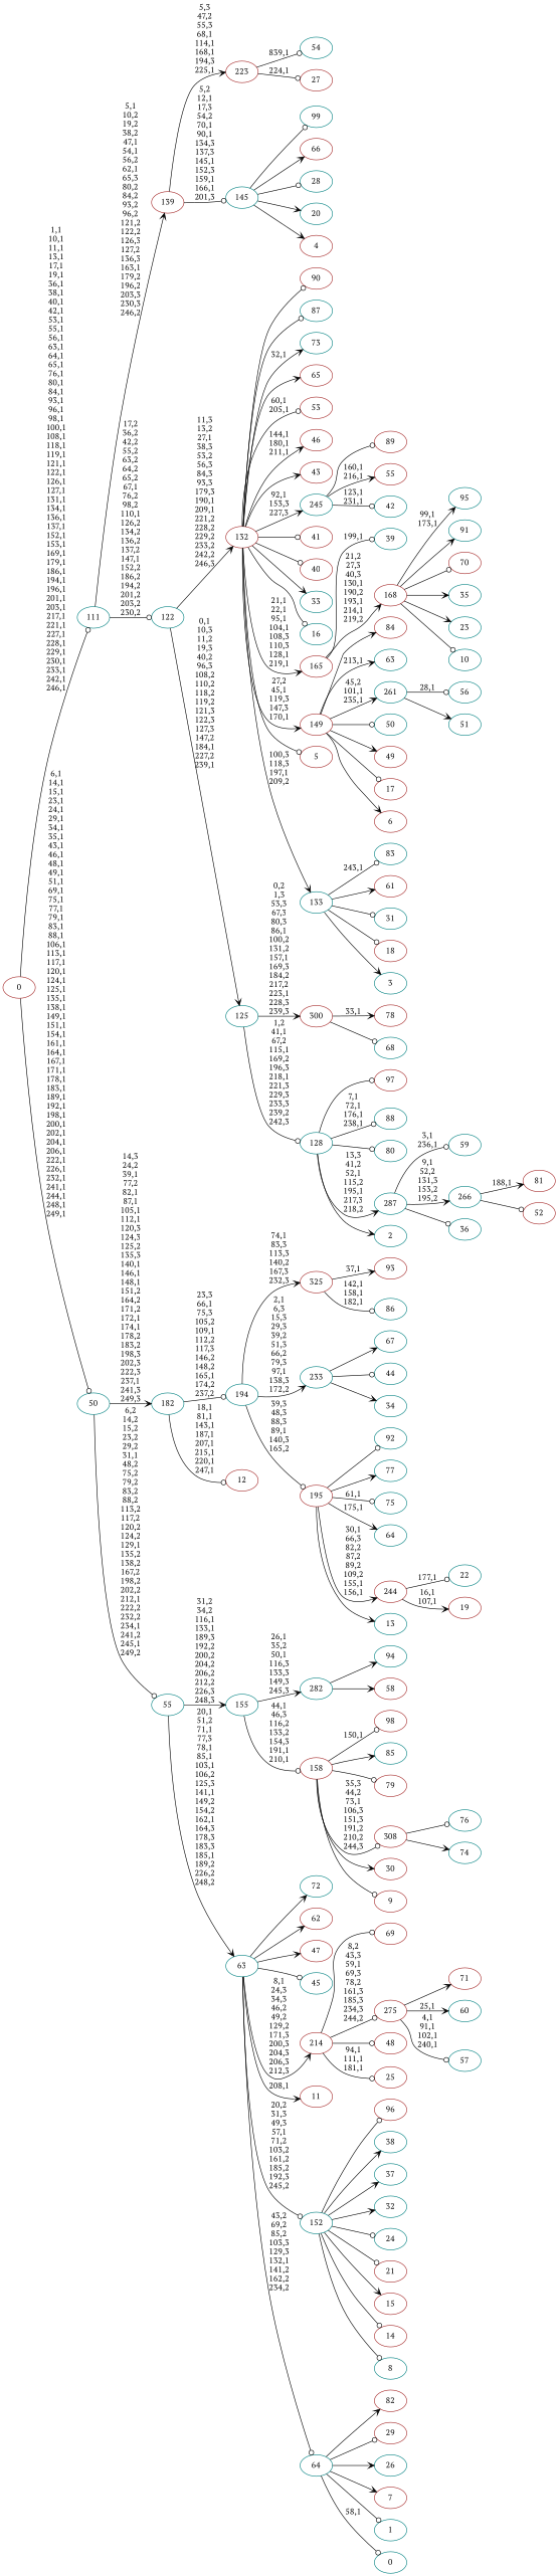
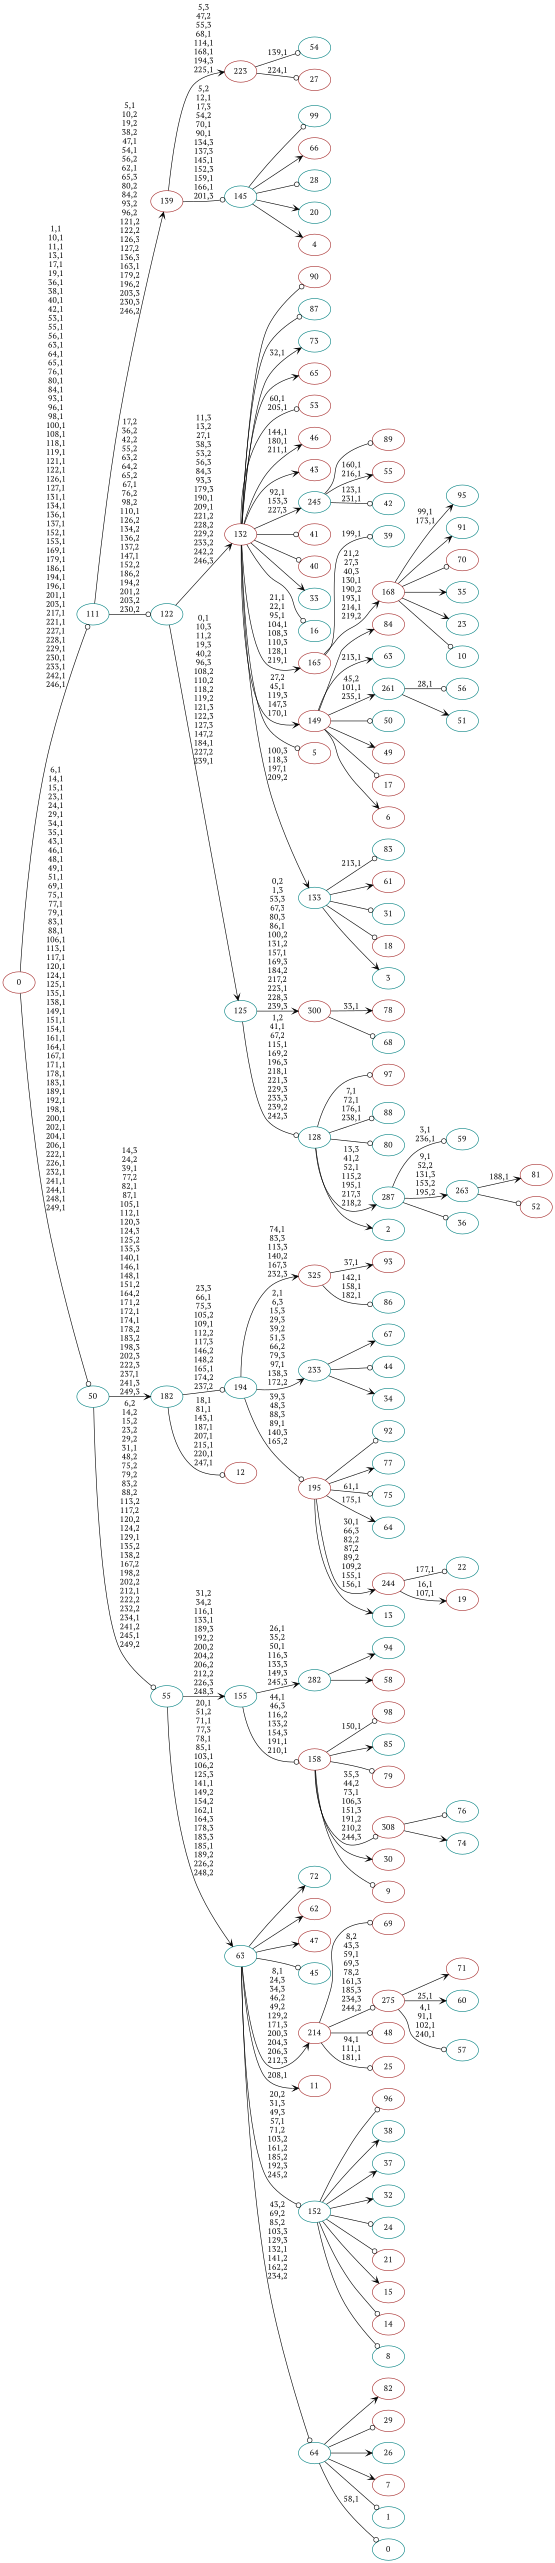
  digraph {
    fontname="PT Serif"
    rankdir=LR
    node [color=teal fontname="PT Serif"]
    edge [arrowhead=vee fontname="PT Serif"]
    n1 [label=99]
    n2 [color=brown label=98]
    n3 [color=brown label=97]
    n4 [color=brown label=96]
    n5 [label=95]
    n6 [label=94]
    n7 [color=brown label=93]
    n8 [label=92]
    n9 [label=91]
    n10 [color=brown label=90]
    n11 [color=brown label=89]
    n12 [label=88]
    n13 [label=87]
    n14 [label=86]
    325 [color=brown]
    n16 [label=85]
    n17 [color=brown label=84]
    n18 [label=83]
    n19 [color=brown label=82]
    n20 [color=brown label=81]
    n21 [label=80]
    n22 [color=brown label=79]
    n23 [color=brown label=78]
    n24 [label=77]
    n25 [label=76]
    n26 [label=75]
    n27 [label=74]
    308 [color=brown]
    n29 [label=73]
    n30 [label=72]
    n31 [color=brown label=71]
    n32 [color=brown label=70]
    n33 [color=brown label=69]
    n34 [label=68]
    300 [color=brown]
    n36 [label=67]
    n37 [color=brown label=66]
    n38 [color=brown label=65]
    n39 [label=64]
    n40 [label=63]
    n41 [color=brown label=62]
    n42 [color=brown label=61]
    n43 [label=60]
    n44 [label=59]
    n45 [color=brown label=58]
    282
    n47 [label=57]
    275 [color=brown]
    n49 [label=56]
    n50 [color=brown label=55]
    n51 [label=54]
    n52 [color=brown label=53]
    n53 [color=brown label=52]
-   263 [label=266]
+   263
    n55 [label=51]
    261
    n57 [label=50]
    n58 [color=brown label=49]
    n59 [color=brown label=48]
    n60 [color=brown label=47]
    n61 [color=brown label=46]
    n62 [label=45]
    n63 [label=44]
    n64 [color=brown label=43]
    n65 [label=42]
    245
    n67 [color=brown label=41]
    n68 [color=brown label=40]
    n69 [label=39]
    n70 [label=38]
    n71 [label=37]
    n72 [label=36]
    n73 [label=287]
    n74 [label=35]
    n75 [label=34]
    233
    n77 [label=33]
    n78 [label=32]
    n79 [label=31]
    n80 [color=brown label=30]
    n81 [color=brown label=29]
    n82 [label=28]
    n83 [color=brown label=27]
    223 [color=brown]
    n85 [label=26]
    n86 [color=brown label=25]
    214 [color=brown]
    n88 [label=24]
    n89 [label=23]
    n90 [label=22]
    n91 [color=brown label=21]
    n92 [label=20]
    n93 [color=brown label=19]
    n94 [color=brown label=244]
    n95 [color=brown label=18]
    n96 [color=brown label=17]
    n97 [label=16]
    n98 [color=brown label=15]
    n99 [color=brown label=14]
    n100 [label=13]
    195 [color=brown]
    194
    n103 [color=brown label=12]
    182
    n105 [color=brown label=11]
    n106 [label=10]
    168 [color=brown]
    165 [color=brown]
    n109 [color=brown label=9]
    158 [color=brown]
    155
    n112 [label=8]
    152
    n114 [color=brown label=7]
    n115 [color=brown label=6]
    149 [color=brown]
    n117 [color=brown label=5]
    n118 [color=brown label=4]
    145
    139 [color=brown]
    n121 [label=3]
    133
    132 [color=brown]
    n124 [label=2]
    128
    125
    122
    n128 [label=111]
    n129 [label=1]
    n130 [label=0]
    64
    63
    55
    50
    0 [color=brown]
    325 -> n7 [label="37,1"]
    325 -> n14 [arrowhead=odot label="142,1\n158,1\n182,1"]
    308 -> n25 [arrowhead=odot]
    308 -> n27
    300 -> n23 [label="33,1"]
    300 -> n34 [arrowhead=odot]
    282 -> n6
    282 -> n45
    275 -> n31
    275 -> n43 [label="25,1"]
    275 -> n47 [arrowhead=odot label="4,1\n91,1\n102,1\n240,1"]
    263 -> n20 [label="188,1"]
    263 -> n53 [arrowhead=odot]
    261 -> n49 [arrowhead=odot label="28,1"]
    261 -> n55
    245 -> n11 [arrowhead=odot]
    245 -> n50 [label="160,1\n216,1"]
    245 -> n65 [arrowhead=odot label="123,1\n231,1"]
    n73 -> n44 [arrowhead=odot label="3,1\n236,1"]
    n73 -> 263 [label="9,1\n52,2\n131,3\n153,2\n195,2"]
    n73 -> n72 [arrowhead=odot]
    233 -> n36
    233 -> n63 [arrowhead=odot]
    233 -> n75
-   223 -> n51 [arrowhead=odot label="839,1"]
+   223 -> n51 [arrowhead=odot label="139,1"]
    223 -> n83 [arrowhead=odot label="224,1"]
    214 -> n33 [arrowhead=odot]
    214 -> 275 [arrowhead=odot label="8,2\n43,3\n59,1\n69,3\n78,2\n161,3\n185,3\n234,3\n244,2"]
    214 -> n59 [arrowhead=odot]
    214 -> n86 [arrowhead=odot label="94,1\n111,1\n181,1"]
    n94 -> n90 [arrowhead=odot label="177,1"]
    n94 -> n93 [label="16,1\n107,1"]
    195 -> n8 [arrowhead=odot]
    195 -> n24
    195 -> n26 [arrowhead=odot label="61,1"]
    195 -> n39 [label="175,1"]
    195 -> n94 [label="30,1\n66,3\n82,2\n87,2\n89,2\n109,2\n155,1\n156,1"]
    195 -> n100
    194 -> 325 [label="74,1\n83,3\n113,3\n140,2\n167,3\n232,3"]
    194 -> 233 [label="2,1\n6,3\n15,3\n29,3\n39,2\n51,3\n66,2\n79,3\n97,1\n138,3\n172,2"]
    194 -> 195 [arrowhead=odot label="39,3\n48,3\n88,3\n89,1\n140,3\n165,2"]
    182 -> 194 [arrowhead=odot label="23,3\n66,1\n75,3\n105,2\n109,1\n112,2\n117,3\n146,2\n148,2\n165,1\n174,2\n237,2"]
    182 -> n103 [arrowhead=odot label="18,1\n81,1\n143,1\n187,1\n207,1\n215,1\n220,1\n247,1"]
    168 -> n5 [label="99,1\n173,1"]
    168 -> n9
    168 -> n32 [arrowhead=odot]
    168 -> n74
    168 -> n89
    168 -> n106 [arrowhead=odot]
    165 -> n69 [arrowhead=odot label="199,1"]
    165 -> 168 [label="21,2\n27,3\n40,3\n130,1\n190,2\n193,1\n214,1\n219,2"]
    158 -> n2 [arrowhead=odot label="150,1"]
    158 -> n16
    158 -> n22 [arrowhead=odot]
    158 -> 308 [arrowhead=odot label="35,3\n44,2\n73,1\n106,3\n151,3\n191,2\n210,2\n244,3"]
    158 -> n80
    158 -> n109 [arrowhead=odot]
    155 -> 282 [label="26,1\n35,2\n50,1\n116,3\n133,3\n149,3\n245,3"]
    155 -> 158 [arrowhead=odot label="44,1\n46,3\n116,2\n133,2\n154,3\n191,1\n210,1"]
    152 -> n4 [arrowhead=odot]
    152 -> n70
    152 -> n71
    152 -> n78
    152 -> n88 [arrowhead=odot]
    152 -> n91 [arrowhead=odot]
    152 -> n98
    152 -> n99 [arrowhead=odot]
    152 -> n112 [arrowhead=odot]
    149 -> n17
    149 -> n40 [label="213,1"]
    149 -> 261 [label="45,2\n101,1\n235,1"]
    149 -> n57 [arrowhead=odot]
    149 -> n58
    149 -> n96 [arrowhead=odot]
    149 -> n115
    145 -> n1 [arrowhead=odot]
    145 -> n37
    145 -> n82 [arrowhead=odot]
    145 -> n92
    145 -> n118
    139 -> 223 [label="5,3\n47,2\n55,3\n68,1\n114,1\n168,1\n194,3\n225,1"]
    139 -> 145 [arrowhead=odot label="5,2\n12,1\n17,3\n54,2\n70,1\n90,1\n134,3\n137,3\n145,1\n152,3\n159,1\n166,1\n201,3"]
-   133 -> n18 [arrowhead=odot label="243,1"]
+   133 -> n18 [arrowhead=odot label="213,1"]
    133 -> n42
    133 -> n79 [arrowhead=odot]
    133 -> n95 [arrowhead=odot]
    133 -> n121
    132 -> n10 [arrowhead=odot]
    132 -> n13 [arrowhead=odot]
    132 -> n29 [label="32,1"]
    132 -> n38
    132 -> n52 [arrowhead=odot label="60,1\n205,1"]
    132 -> n61 [label="144,1\n180,1\n211,1"]
    132 -> n64
    132 -> 245 [label="92,1\n153,3\n227,3"]
    132 -> n67 [arrowhead=odot]
    132 -> n68 [arrowhead=odot]
    132 -> n77
    132 -> n97 [arrowhead=odot]
    132 -> 165 [label="21,1\n22,1\n95,1\n104,1\n108,3\n110,3\n128,1\n219,1"]
    132 -> 149 [label="27,2\n45,1\n119,3\n147,3\n170,1"]
    132 -> n117 [arrowhead=odot]
    132 -> 133 [label="100,3\n118,3\n197,1\n209,2"]
    128 -> n3 [arrowhead=odot]
    128 -> n12 [arrowhead=odot label="7,1\n72,1\n176,1\n238,1"]
    128 -> n21 [arrowhead=odot]
    128 -> n73 [label="13,3\n41,2\n52,1\n115,2\n195,1\n217,3\n218,2"]
    128 -> n124
    125 -> 300 [label="0,2\n1,3\n53,3\n67,3\n80,3\n86,1\n100,2\n131,2\n157,1\n169,3\n184,2\n217,2\n223,1\n228,3\n239,3"]
    125 -> 128 [arrowhead=odot label="1,2\n41,1\n67,2\n115,1\n169,2\n196,3\n218,1\n221,3\n229,3\n233,3\n239,2\n242,3"]
    122 -> 132 [label="11,3\n13,2\n27,1\n38,3\n53,2\n56,3\n84,3\n93,3\n179,3\n190,1\n209,1\n221,2\n228,2\n229,2\n233,2\n242,2\n246,3"]
    122 -> 125 [label="0,1\n10,3\n11,2\n19,3\n40,2\n96,3\n108,2\n110,2\n118,2\n119,2\n121,3\n122,3\n127,3\n147,2\n184,1\n227,2\n239,1"]
    n128 -> 139 [label="5,1\n10,2\n19,2\n38,2\n47,1\n54,1\n56,2\n62,1\n65,3\n80,2\n84,2\n93,2\n96,2\n121,2\n122,2\n126,3\n127,2\n136,3\n163,1\n179,2\n196,2\n203,3\n230,3\n246,2"]
    n128 -> 122 [arrowhead=odot label="17,2\n36,2\n42,2\n55,2\n63,2\n64,2\n65,2\n67,1\n76,2\n98,2\n110,1\n126,2\n134,2\n136,2\n137,2\n147,1\n152,2\n186,2\n194,2\n201,2\n203,2\n230,2"]
    64 -> n19
    64 -> n81 [arrowhead=odot]
    64 -> n85
    64 -> n114
    64 -> n129 [arrowhead=odot]
    64 -> n130 [arrowhead=odot label="58,1"]
    63 -> n30
    63 -> n41
    63 -> n60
    63 -> n62 [arrowhead=odot]
    63 -> 214 [label="8,1\n24,3\n34,3\n46,2\n49,2\n129,2\n171,3\n200,3\n204,3\n206,3\n212,3"]
    63 -> n105 [label="208,1"]
    63 -> 152 [arrowhead=odot label="20,2\n31,3\n49,3\n57,1\n71,2\n103,2\n161,2\n185,2\n192,3\n245,2"]
    63 -> 64 [arrowhead=odot label="43,2\n69,2\n85,2\n103,3\n129,3\n132,1\n141,2\n162,2\n234,2"]
    55 -> 155 [label="31,2\n34,2\n116,1\n133,1\n189,3\n192,2\n200,2\n204,2\n206,2\n212,2\n226,3\n248,3"]
    55 -> 63 [label="20,1\n51,2\n71,1\n77,3\n78,1\n85,1\n103,1\n106,2\n125,3\n141,1\n149,2\n154,2\n162,1\n164,3\n178,3\n183,3\n185,1\n189,2\n226,2\n248,2"]
    50 -> 182 [label="14,3\n24,2\n39,1\n77,2\n82,1\n87,1\n105,1\n112,1\n120,3\n124,3\n125,2\n135,3\n140,1\n146,1\n148,1\n151,2\n164,2\n171,2\n172,1\n174,1\n178,2\n183,2\n198,3\n202,3\n222,3\n237,1\n241,3\n249,3"]
    50 -> 55 [arrowhead=odot label="6,2\n14,2\n15,2\n23,2\n29,2\n31,1\n48,2\n75,2\n79,2\n83,2\n88,2\n113,2\n117,2\n120,2\n124,2\n129,1\n135,2\n138,2\n167,2\n198,2\n202,2\n212,1\n222,2\n232,2\n234,1\n241,2\n245,1\n249,2"]
    0 -> n128 [arrowhead=odot label="1,1\n10,1\n11,1\n13,1\n17,1\n19,1\n36,1\n38,1\n40,1\n42,1\n53,1\n55,1\n56,1\n63,1\n64,1\n65,1\n76,1\n80,1\n84,1\n93,1\n96,1\n98,1\n100,1\n108,1\n118,1\n119,1\n121,1\n122,1\n126,1\n127,1\n131,1\n134,1\n136,1\n137,1\n152,1\n153,1\n169,1\n179,1\n186,1\n194,1\n196,1\n201,1\n203,1\n217,1\n221,1\n227,1\n228,1\n229,1\n230,1\n233,1\n242,1\n246,1"]
    0 -> 50 [arrowhead=odot label="6,1\n14,1\n15,1\n23,1\n24,1\n29,1\n34,1\n35,1\n43,1\n46,1\n48,1\n49,1\n51,1\n69,1\n75,1\n77,1\n79,1\n83,1\n88,1\n106,1\n113,1\n117,1\n120,1\n124,1\n125,1\n135,1\n138,1\n149,1\n151,1\n154,1\n161,1\n164,1\n167,1\n171,1\n178,1\n183,1\n189,1\n192,1\n198,1\n200,1\n202,1\n204,1\n206,1\n222,1\n226,1\n232,1\n241,1\n244,1\n248,1\n249,1"]
  }
